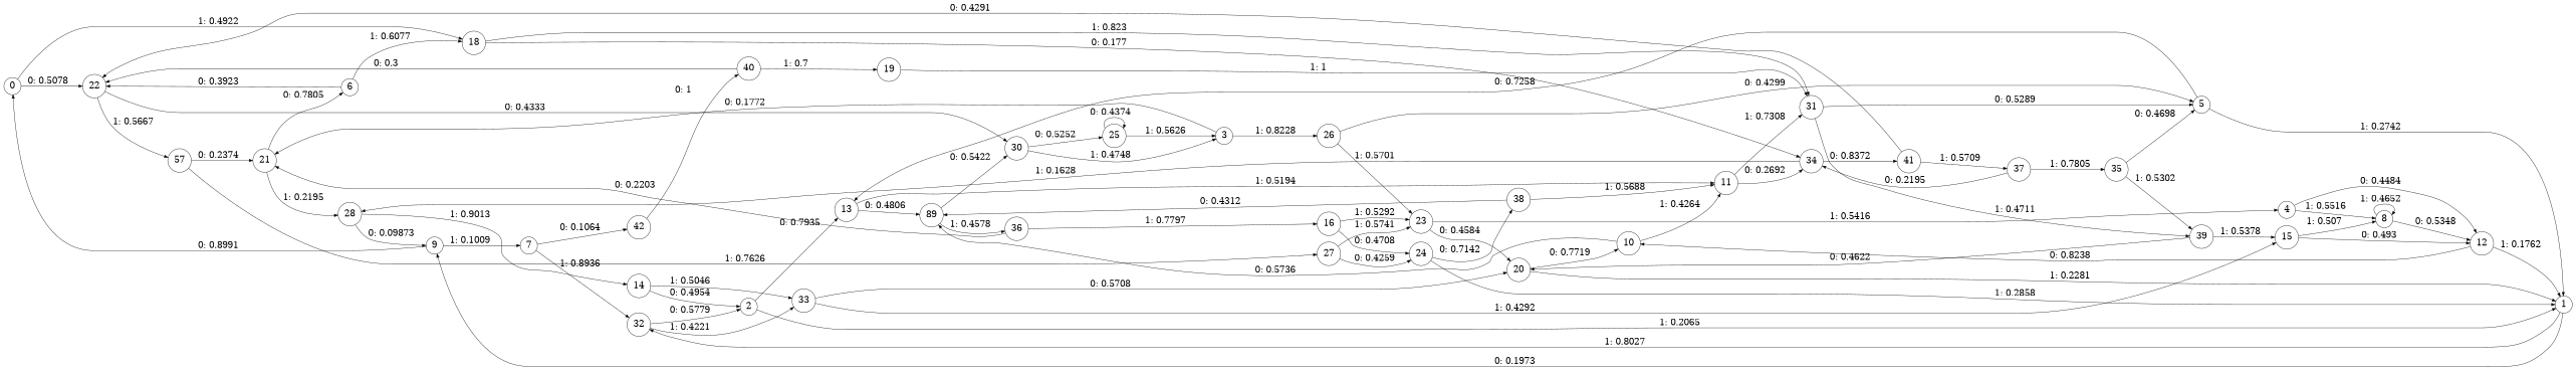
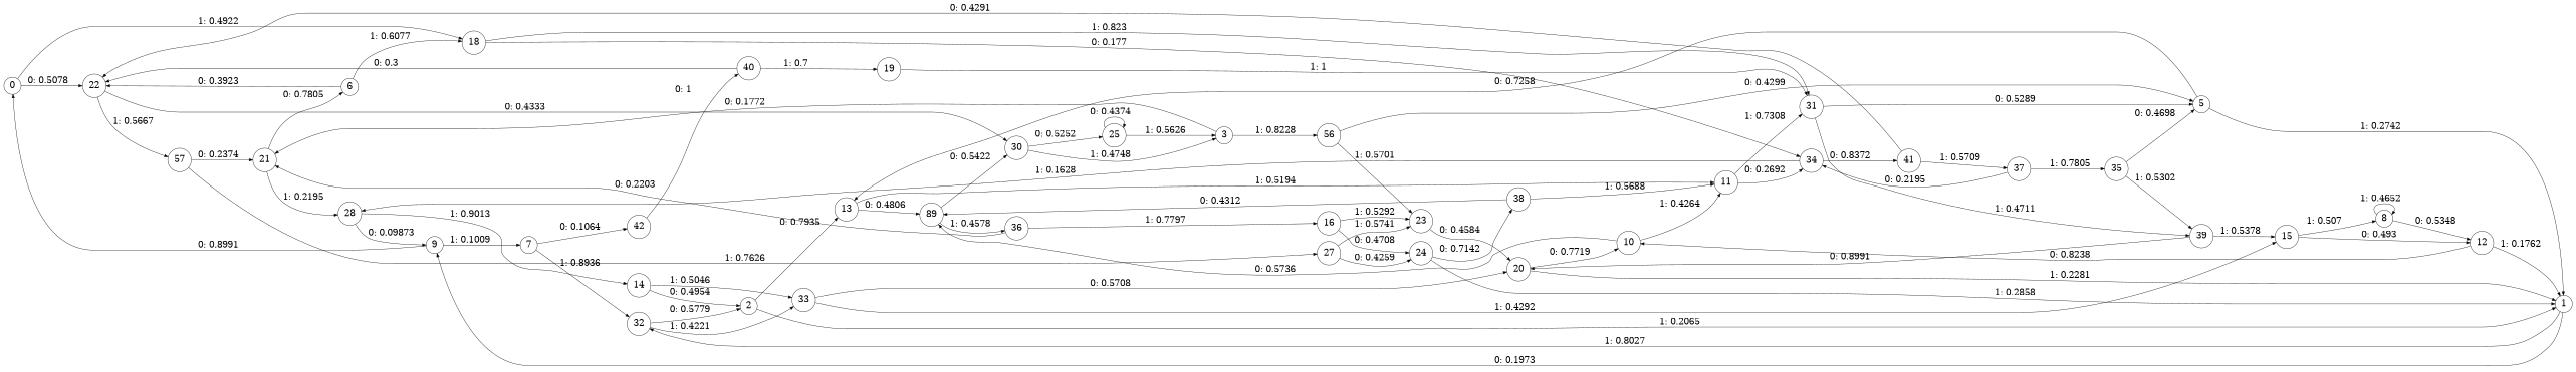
  digraph {
    fontname="DejaVu Serif"
    rankdir=LR
    node [fontname="DejaVu Serif" fontsize=24 shape=circle]
    edge [fontname="DejaVu Serif" fontsize=24]
    0
    22
    18
    n4 [label=57]
    30
    34
    31
    21
    27
    3
    25
    28
    41
    5
    39
    1
    9
    32
    7
    2
    33
    42
    13
    15
    20
    n26 [label=89]
    11
    36
-   26
+   26 [label=56]
    6
    23
    14
-   4
    12
    8
    10
    40
    19
    16
    37
    24
    38
    35
    0 -> 22 [label="0: 0.5078   "]
    0 -> 18 [label="1: 0.4922   "]
    22 -> n4 [label="1: 0.5667   "]
    22 -> 30 [label="0: 0.4333   "]
    18 -> 34 [label="0: 0.177    "]
    18 -> 31 [label="1: 0.823    "]
    n4 -> 21 [label="0: 0.2374   "]
    n4 -> 27 [label="1: 0.7626   "]
    30 -> 3 [label="1: 0.4748   "]
    30 -> 25 [label="0: 0.5252   "]
    34 -> 28 [label="1: 0.1628   "]
    34 -> 41 [label="0: 0.8372   "]
    31 -> 5 [label="0: 0.5289   "]
    31 -> 39 [label="1: 0.4711   "]
    21 -> 28 [label="1: 0.2195   "]
    21 -> 6 [label="0: 0.7805   "]
    27 -> 23 [label="1: 0.5741   "]
    27 -> 24 [label="0: 0.4259   "]
    3 -> 21 [label="0: 0.1772   "]
    3 -> 26 [label="1: 0.8228   "]
    25 -> 3 [label="1: 0.5626   "]
    25 -> 25 [label="0: 0.4374   "]
    28 -> 9 [label="0: 0.09873  "]
    28 -> 14 [label="1: 0.9013   "]
    41 -> 22 [label="0: 0.4291   "]
    41 -> 37 [label="1: 0.5709   "]
    5 -> 1 [label="1: 0.2742   "]
    5 -> 13 [label="0: 0.7258   "]
    39 -> 15 [label="1: 0.5378   "]
-   39 -> 20 [label="0: 0.4622   "]
+   39 -> 20 [label="0: 0.8991   "]
    1 -> 9 [label="0: 0.1973   "]
    1 -> 32 [label="1: 0.8027   "]
    9 -> 0 [label="0: 0.8991   "]
    9 -> 7 [label="1: 0.1009   "]
    32 -> 2 [label="0: 0.5779   "]
    32 -> 33 [label="1: 0.4221   "]
    7 -> 32 [label="1: 0.8936   "]
    7 -> 42 [label="0: 0.1064   "]
    2 -> 1 [label="1: 0.2065   "]
    2 -> 13 [label="0: 0.7935   "]
    33 -> 15 [label="1: 0.4292   "]
    33 -> 20 [label="0: 0.5708   "]
    42 -> 40 [label="0: 1        "]
    13 -> n26 [label="0: 0.4806   "]
    13 -> 11 [label="1: 0.5194   "]
    15 -> 12 [label="0: 0.493    "]
    15 -> 8 [label="1: 0.507    "]
    20 -> 1 [label="1: 0.2281   "]
    20 -> 10 [label="0: 0.7719   "]
    n26 -> 30 [label="0: 0.5422   "]
    n26 -> 36 [label="1: 0.4578   "]
    11 -> 34 [label="0: 0.2692   "]
    11 -> 31 [label="1: 0.7308   "]
    36 -> 21 [label="0: 0.2203   "]
    36 -> 16 [label="1: 0.7797   "]
    26 -> 5 [label="0: 0.4299   "]
    26 -> 23 [label="1: 0.5701   "]
    6 -> 22 [label="0: 0.3923   "]
    6 -> 18 [label="1: 0.6077   "]
    23 -> 20 [label="0: 0.4584   "]
-   23 -> 4 [label="1: 0.5416   "]
    14 -> 2 [label="0: 0.4954   "]
    14 -> 33 [label="1: 0.5046   "]
-   4 -> 12 [label="0: 0.4484   "]
-   4 -> 8 [label="1: 0.5516   "]
    12 -> 1 [label="1: 0.1762   "]
    12 -> 10 [label="0: 0.8238   "]
    8 -> 12 [label="0: 0.5348   "]
    8 -> 8 [label="1: 0.4652   "]
    10 -> n26 [label="0: 0.5736   "]
    10 -> 11 [label="1: 0.4264   "]
    40 -> 22 [label="0: 0.3      "]
    40 -> 19 [label="1: 0.7      "]
    19 -> 31 [label="1: 1        "]
    16 -> 23 [label="1: 0.5292   "]
    16 -> 24 [label="0: 0.4708   "]
    37 -> 34 [label="0: 0.2195   "]
    37 -> 35 [label="1: 0.7805   "]
    24 -> 1 [label="1: 0.2858   "]
    24 -> 38 [label="0: 0.7142   "]
    38 -> n26 [label="0: 0.4312   "]
    38 -> 11 [label="1: 0.5688   "]
    35 -> 5 [label="0: 0.4698   "]
    35 -> 39 [label="1: 0.5302   "]
  }
